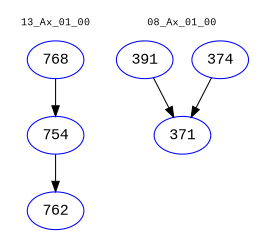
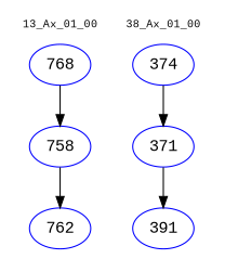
  digraph {
    fontname="Liberation Mono"
    node [color=blue fontname="Liberation Mono"]
    edge [color=black fontname="Liberation Mono"]
-   n1 [label=754]
+   n1 [label=758]
    n2 [label=762]
    n3 [label=768]
    n4 [label=371]
    n5 [label=374]
    n6 [label=391]
    subgraph cluster_1 {
      color=white
      fontsize=10
      label="13_Ax_01_00"
      n1
      n2
      n3
    }
    subgraph cluster_2 {
      color=white
      fontsize=10
-     label="08_Ax_01_00"
+     label="38_Ax_01_00"
      n4
      n5
      n6
    }
    n1 -> n2
    n3 -> n1
-   n6 -> n4
+   n4 -> n6
    n5 -> n4
  }
